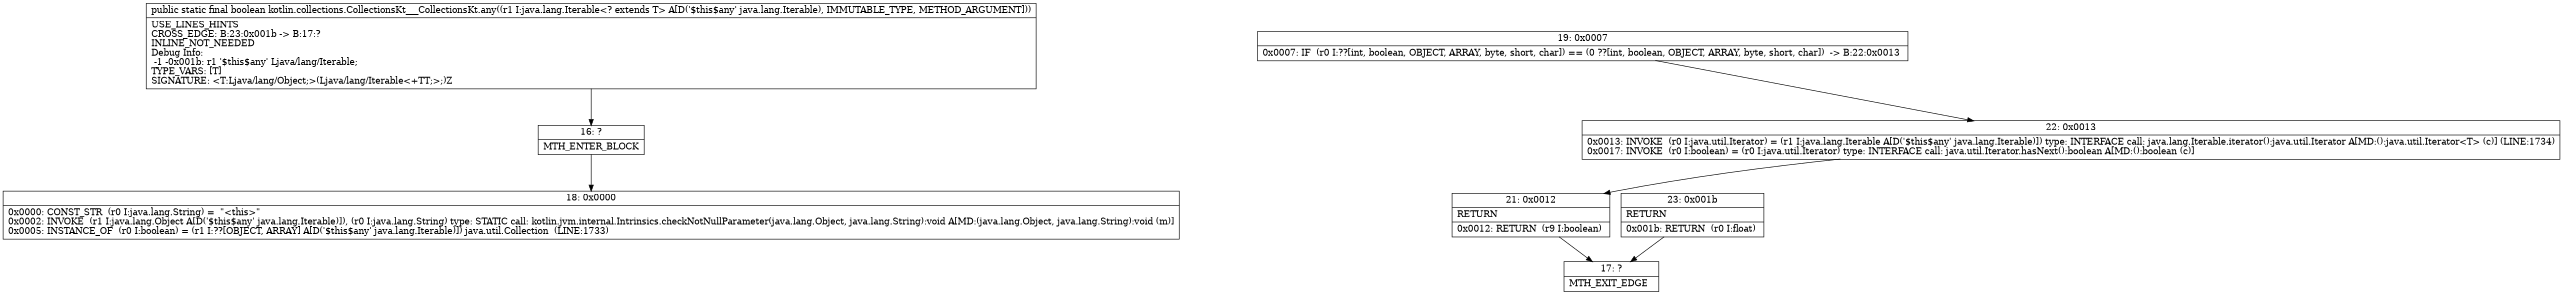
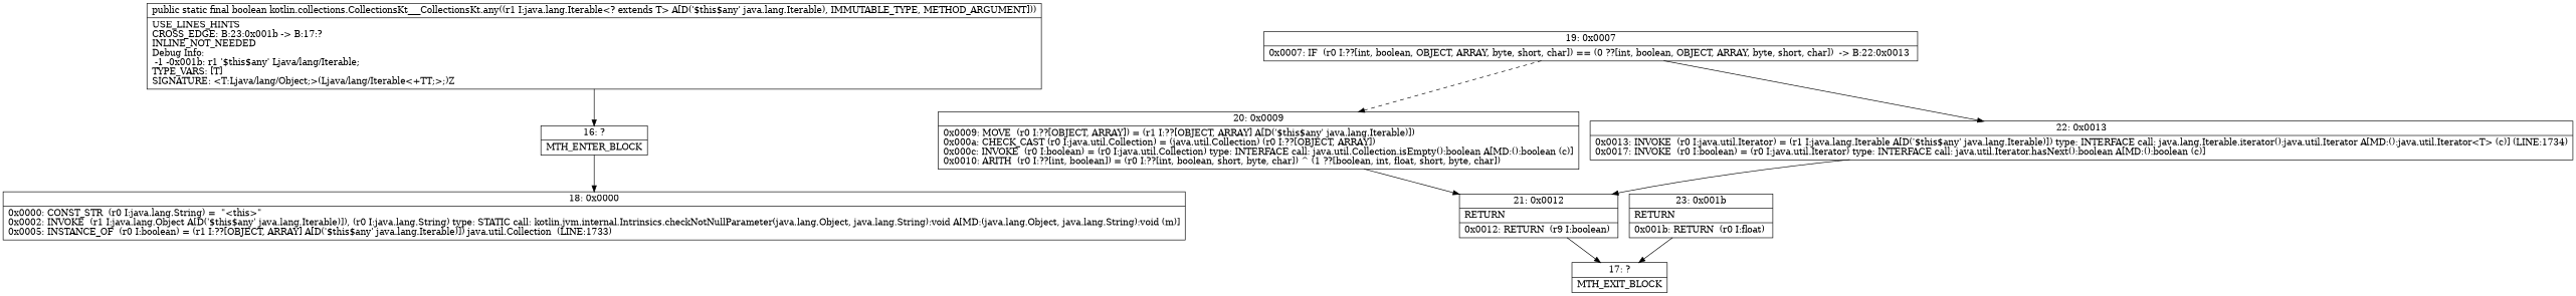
  digraph {
    node [shape=record]
    n1 [label="{16\:\ ?|MTH_ENTER_BLOCK\l}"]
    n2 [label="{18\:\ 0x0000|0x0000: CONST_STR  (r0 I:java.lang.String) =  \"\<this\>\" \l0x0002: INVOKE  (r1 I:java.lang.Object A[D('$this$any' java.lang.Iterable)]), (r0 I:java.lang.String) type: STATIC call: kotlin.jvm.internal.Intrinsics.checkNotNullParameter(java.lang.Object, java.lang.String):void A[MD:(java.lang.Object, java.lang.String):void (m)]\l0x0005: INSTANCE_OF  (r0 I:boolean) = (r1 I:??[OBJECT, ARRAY] A[D('$this$any' java.lang.Iterable)]) java.util.Collection  (LINE:1733)\l}"]
    n3 [label="{19\:\ 0x0007|0x0007: IF  (r0 I:??[int, boolean, OBJECT, ARRAY, byte, short, char]) == (0 ??[int, boolean, OBJECT, ARRAY, byte, short, char])  \-\> B:22:0x0013 \l}"]
+   n4 [label="{20\:\ 0x0009|0x0009: MOVE  (r0 I:??[OBJECT, ARRAY]) = (r1 I:??[OBJECT, ARRAY] A[D('$this$any' java.lang.Iterable)]) \l0x000a: CHECK_CAST (r0 I:java.util.Collection) = (java.util.Collection) (r0 I:??[OBJECT, ARRAY]) \l0x000c: INVOKE  (r0 I:boolean) = (r0 I:java.util.Collection) type: INTERFACE call: java.util.Collection.isEmpty():boolean A[MD:():boolean (c)]\l0x0010: ARITH  (r0 I:??[int, boolean]) = (r0 I:??[int, boolean, short, byte, char]) ^ (1 ??[boolean, int, float, short, byte, char]) \l}"]
    n5 [label="{22\:\ 0x0013|0x0013: INVOKE  (r0 I:java.util.Iterator) = (r1 I:java.lang.Iterable A[D('$this$any' java.lang.Iterable)]) type: INTERFACE call: java.lang.Iterable.iterator():java.util.Iterator A[MD:():java.util.Iterator\<T\> (c)] (LINE:1734)\l0x0017: INVOKE  (r0 I:boolean) = (r0 I:java.util.Iterator) type: INTERFACE call: java.util.Iterator.hasNext():boolean A[MD:():boolean (c)]\l}"]
    n6 [label="{21\:\ 0x0012|RETURN\l|0x0012: RETURN  (r9 I:boolean) \l}"]
-   n7 [label="{17\:\ ?|MTH_EXIT_EDGE\l}"]
+   n7 [label="{17\:\ ?|MTH_EXIT_BLOCK\l}"]
    n8 [label="{23\:\ 0x001b|RETURN\l|0x001b: RETURN  (r0 I:float) \l}"]
    n9 [label="{public static final boolean kotlin.collections.CollectionsKt___CollectionsKt.any((r1 I:java.lang.Iterable\<? extends T\> A[D('$this$any' java.lang.Iterable), IMMUTABLE_TYPE, METHOD_ARGUMENT]))  | USE_LINES_HINTS\lCROSS_EDGE: B:23:0x001b \-\> B:17:?\lINLINE_NOT_NEEDED\lDebug Info:\l  \-1 \-0x001b: r1 '$this$any' Ljava\/lang\/Iterable;\lTYPE_VARS: [T]\lSIGNATURE: \<T:Ljava\/lang\/Object;\>(Ljava\/lang\/Iterable\<+TT;\>;)Z\l}"]
    n1 -> n2
+   n3 -> n4 [style=dashed]
    n3 -> n5
+   n4 -> n6
    n5 -> n6
    n6 -> n7
    n8 -> n7
    n9 -> n1
  }
